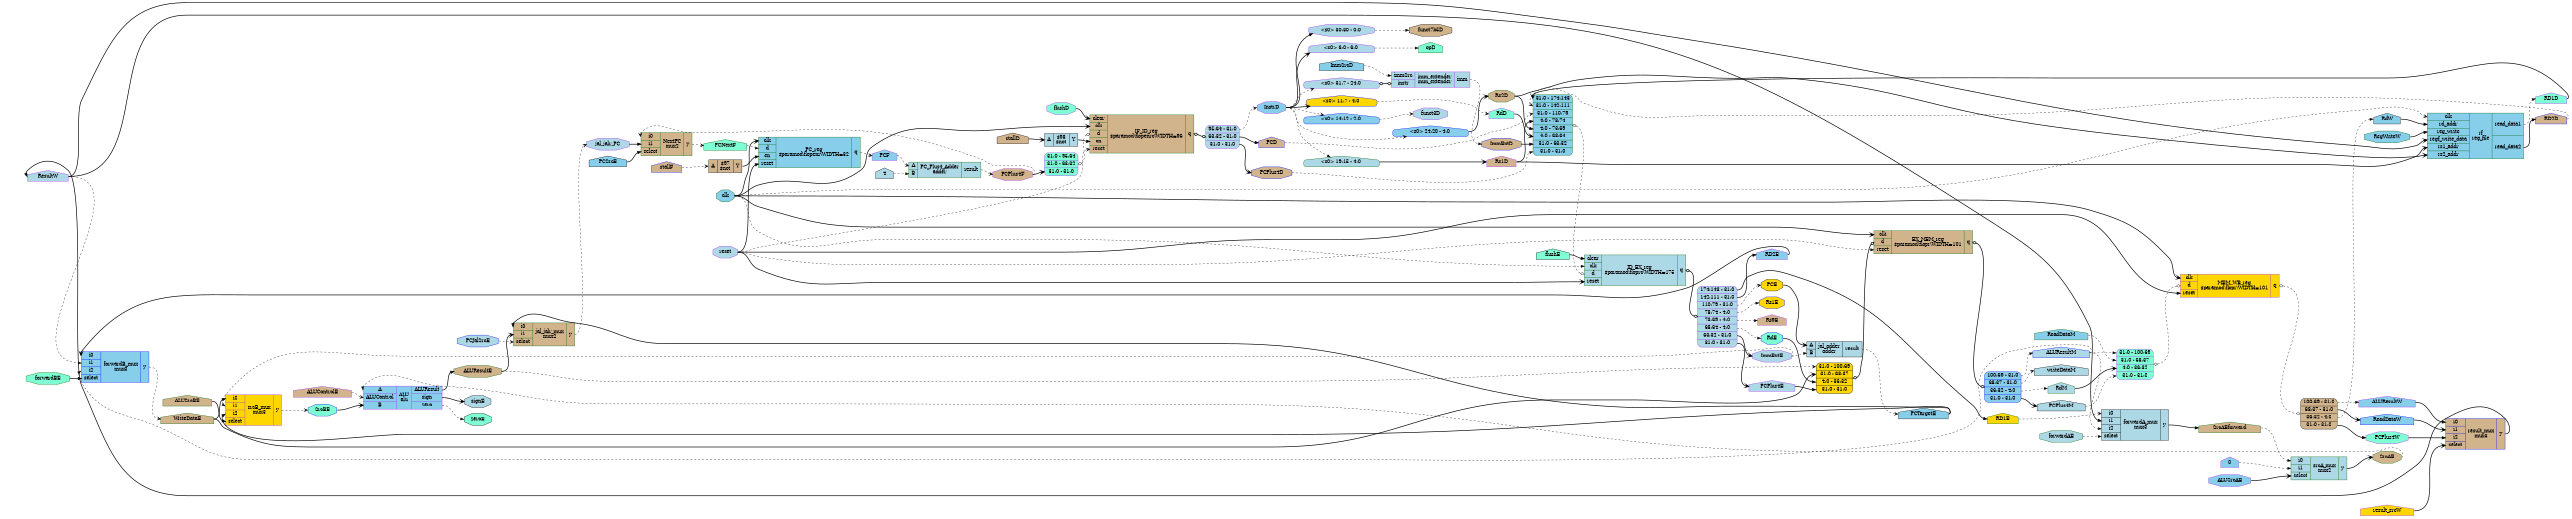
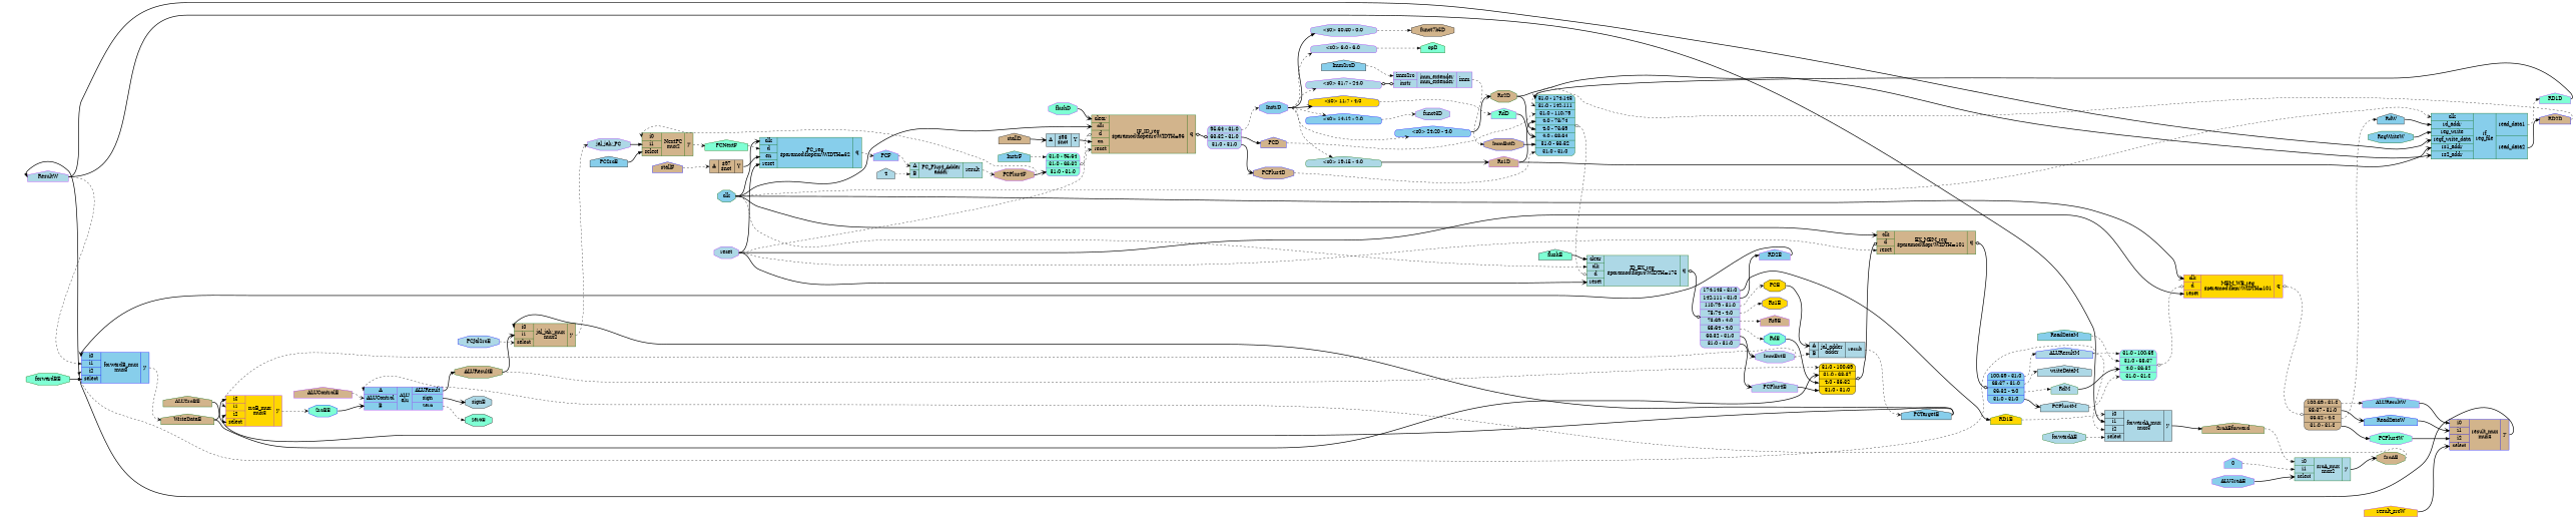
  digraph {
    rankdir=LR
    remincross=true
    node [color=purple fillcolor=lightblue fontcolor=black shape=house style=filled]
    edge [arrowhead=normal color=black headport=w style=bold tailport=e]
    n1 [label=ResultW]
    n2 [color=blue fillcolor=skyblue label="{{<p62> i0|<p63> i1|<p64> i2|<p65> select}|forwardB_mux\nmux3|{<p66> y}}" shape=record fontcolor=""]
    n3 [color=black label="{{<p62> i0|<p63> i1|<p64> i2|<p65> select}|forwardA_mux\nmux3|{<p66> y}}" shape=record fontcolor=""]
    n4 [color=darkgreen fillcolor=skyblue label="{{<p61> clk|<p91> rd_addr|<p92> reg_write|<p93> regf_write_data|<p94> rs1_addr|<p95> rs2_addr}|rf\nreg_file|{<p96> read_data1|<p97> read_data2}}" shape=record fontcolor=""]
    n5 [color=darkgreen fillcolor=tan label=WriteDataE]
    n6 [color=darkgreen fillcolor=tan label=SrcAEforward]
    n7 [color=blue fillcolor=tan label=RD2D]
    n8 [fillcolor=aquamarine label=RD1D]
    n9 [fillcolor=aquamarine label=PCPlus4W shape=octagon]
    n10 [color=blue fillcolor=tan label="{{<p62> i0|<p63> i1|<p64> i2|<p65> select}|result_mux\nmux3|{<p66> y}}" shape=record fontcolor=""]
    n11 [color=blue fillcolor=skyblue label=ReadDataW]
    n12 [fillcolor=skyblue label=ALUResultW]
    n13 [color=black label=PCPlus4M]
    n14 [fillcolor=aquamarine label="<s3> 31:0 - 100:69 |<s2> 31:0 - 68:37 |<s1> 4:0 - 36:32 |<s0> 31:0 - 31:0 " shape=record style="rounded,filled" fontcolor=""]
    n15 [fillcolor=gold label="{{<p61> clk|<p68> d|<p60> reset}|MEM_WB_reg\n$paramod\\flopr\\WIDTH=101|{<p69> q}}" shape=record fontcolor=""]
    n16 [color=black fillcolor=skyblue label=PCTargetE]
    n17 [fillcolor=gold label="{{<p62> i0|<p63> i1|<p64> i2|<p65> select}|srcB_mux\nmux3|{<p66> y}}" shape=record fontcolor=""]
    n18 [color=darkgreen fillcolor=tan label="{{<p62> i0|<p63> i1|<p65> select}|jal_jalr_mux\nmux2|{<p66> y}}" shape=record fontcolor=""]
    n19 [color=blue fillcolor=aquamarine label=SrcBE shape=octagon]
    n20 [label=jal_jalr_PC shape=octagon]
    n21 [label=PCPlus4E]
    n22 [color=black fillcolor=gold label="<s3> 31:0 - 100:69 |<s2> 31:0 - 68:37 |<s1> 4:0 - 36:32 |<s0> 31:0 - 31:0 " shape=record style="rounded,filled" fontcolor=""]
    n23 [color=darkgreen fillcolor=tan label="{{<p61> clk|<p68> d|<p60> reset}|EX_MEM_reg\n$paramod\\flopr\\WIDTH=101|{<p69> q}}" shape=record fontcolor=""]
    n24 [color=darkgreen fillcolor=tan label=ALUResultE shape=octagon]
    n25 [color=darkgreen label="{{<p62> i0|<p63> i1|<p65> select}|srcA_mux\nmux2|{<p66> y}}" shape=record fontcolor=""]
    n26 [color=darkgreen fillcolor=tan label=SrcAE shape=octagon]
    n27 [fillcolor=skyblue label="{{<p72> A|<p73> ALUControl|<p74> B}|ALU\nalu|{<p75> ALUResult|<p76> sign|<p77> zero}}" shape=record fontcolor=""]
    n28 [color=black fillcolor=aquamarine label=zeroE shape=octagon]
    n29 [color=black label=signE shape=octagon]
    n30 [label=ImmExtE shape=octagon]
    n31 [color=black label="{{<p72> A|<p74> B}|jal_adder\nadder|{<p79> result}}" shape=record fontcolor=""]
    n32 [color=black fillcolor=gold label=PCE shape=octagon]
    n33 [fillcolor=skyblue label=RD2E]
    n34 [color=darkgreen fillcolor=gold label=RD1E]
    n35 [fillcolor=aquamarine label=RdD]
    n36 [color=darkgreen fillcolor=skyblue label="<s7> 31:0 - 174:143 |<s6> 31:0 - 142:111 |<s5> 31:0 - 110:79 |<s4> 4:0 - 78:74 |<s3> 4:0 - 73:69 |<s2> 4:0 - 68:64 |<s1> 31:0 - 63:32 |<s0> 31:0 - 31:0 " shape=record style="rounded,filled" fontcolor=""]
    n37 [color=darkgreen label="{{<p85> clear|<p61> clk|<p68> d|<p60> reset}|ID_EX_reg\n$paramod\\floprc\\WIDTH=175|{<p69> q}}" shape=record fontcolor=""]
    n38 [color=blue fillcolor=tan label=ImmExtD shape=octagon]
    n39 [color=blue fillcolor=tan label=PCPlus4D shape=octagon]
    n40 [color=blue fillcolor=tan label=PCD]
    n41 [fillcolor=skyblue label=InstrD shape=octagon]
    n42 [label="<s0> 31:7 - 24:0 " style="rounded,filled" fontcolor=""]
    n43 [color=darkgreen label="<s0> 19:15 - 4:0 " style="rounded,filled" fontcolor=""]
    n44 [color=blue fillcolor=skyblue label="<s0> 24:20 - 4:0 " style="rounded,filled" fontcolor=""]
    n45 [color=blue fillcolor=gold label="<s0> 11:7 - 4:0 " style="rounded,filled" fontcolor=""]
    n46 [color=blue fillcolor=skyblue label="<s0> 14:12 - 2:0 " style="rounded,filled" fontcolor=""]
    n47 [label="<s0> 30:30 - 0:0 " shape=octagon style="rounded,filled" fontcolor=""]
    n48 [label="<s0> 6:0 - 6:0 " style="rounded,filled" fontcolor=""]
    n49 [label="{{<p87> immSrc|<p88> instr}|imm_extender\nimm_extender|{<p89> imm}}" shape=record fontcolor=""]
    n50 [fillcolor=tan label=Rs1D]
    n51 [color=darkgreen fillcolor=tan label=Rs2D shape=octagon]
    n52 [label=funct3D shape=octagon]
    n53 [color=black fillcolor=tan label=funct7b5D shape=octagon]
    n54 [color=darkgreen fillcolor=aquamarine label=opD]
    n55 [color=darkgreen fillcolor=aquamarine label=PCNextF]
    n56 [color=darkgreen fillcolor=skyblue label="{{<p61> clk|<p68> d|<p101> en|<p60> reset}|PC_reg\n$paramod\\flopenr\\WIDTH=32|{<p69> q}}" shape=record fontcolor=""]
    n57 [fillcolor=skyblue label=PCF]
    n58 [color=darkgreen fillcolor=tan label="{{<p62> i0|<p63> i1|<p65> select}|NextPC\nmux2|{<p66> y}}" shape=record fontcolor=""]
    n59 [fillcolor=tan label=PCPlus4F shape=octagon]
    n60 [fillcolor=aquamarine label="<s2> 31:0 - 95:64 |<s1> 31:0 - 63:32 |<s0> 31:0 - 31:0 " shape=record style="rounded,filled" fontcolor=""]
    n61 [color=darkgreen fillcolor=tan label="{{<p85> clear|<p61> clk|<p68> d|<p101> en|<p60> reset}|IF_ID_reg\n$paramod\\flopenrc\\WIDTH=96|{<p69> q}}" shape=record fontcolor=""]
    n62 [color=black fillcolor=skyblue label=RdW]
    n63 [color=darkgreen label=RdM]
    n64 [color=blue fillcolor=aquamarine label=RdE shape=octagon]
    n65 [fillcolor=tan label=Rs9E]
    n66 [color=blue fillcolor=gold label=Rs1E shape=octagon]
    n67 [color=darkgreen fillcolor=aquamarine label=forwardBE shape=octagon]
    n68 [color=darkgreen label=forwardAE shape=octagon]
    n69 [color=black fillcolor=aquamarine label=flushE]
    n70 [label="<s7> 174:143 - 31:0 |<s6> 142:111 - 31:0 |<s5> 110:79 - 31:0 |<s4> 78:74 - 4:0 |<s3> 73:69 - 4:0 |<s2> 68:64 - 4:0 |<s1> 63:32 - 31:0 |<s0> 31:0 - 31:0 " shape=record style="rounded,filled" fontcolor=""]
    n71 [fillcolor=aquamarine label=flushD shape=octagon]
    n72 [label="<s2> 95:64 - 31:0 |<s1> 63:32 - 31:0 |<s0> 31:0 - 31:0 " shape=record style="rounded,filled" fontcolor=""]
    n73 [color=black fillcolor=tan label=stallD]
    n74 [color=black label="{{<p72> A}|$98\n$not|{<p99> Y}}" shape=record fontcolor=""]
    n75 [color=blue fillcolor=tan label=stallF]
    n76 [color=black fillcolor=tan label="{{<p72> A}|$97\n$not|{<p99> Y}}" shape=record fontcolor=""]
    n77 [color=black fillcolor=skyblue label=ImmSrcD]
    n78 [fillcolor=tan label=ALUControlE]
    n79 [color=black fillcolor=skyblue label=PCSrcE]
    n80 [color=blue label=PCJalSrcE shape=octagon]
    n81 [fillcolor=gold label=result_srcW]
    n82 [color=darkgreen fillcolor=tan label=ALUSrcBE]
    n83 [fillcolor=skyblue label=ALUSrcAE shape=octagon]
    n84 [color=darkgreen fillcolor=skyblue label=RegWriteW shape=octagon]
    n85 [color=black label=writeDataM]
    n86 [color=blue label=ALUResultM]
    n87 [color=darkgreen label="{{<p72> A|<p74> B}|PC_Plus4_Adder\nadder|{<p79> result}}" shape=record fontcolor=""]
    n88 [color=darkgreen fillcolor=skyblue label=ReadDataM]
+   n89 [color=darkgreen fillcolor=skyblue label=InstrF]
    n90 [label=reset shape=octagon]
    n91 [color=black fillcolor=tan label="<s3> 100:69 - 31:0 |<s2> 68:37 - 31:0 |<s1> 36:32 - 4:0 |<s0> 31:0 - 31:0 " shape=record style="rounded,filled" fontcolor=""]
    n92 [color=blue fillcolor=skyblue label="<s3> 100:69 - 31:0 |<s2> 68:37 - 31:0 |<s1> 36:32 - 4:0 |<s0> 31:0 - 31:0 " shape=record style="rounded,filled" fontcolor=""]
    n93 [color=darkgreen fillcolor=skyblue label=clk shape=octagon]
    n94 [fillcolor=skyblue label=0 fontcolor=""]
    n95 [color=black label=4 fontcolor=""]
    n1 -> n2 [headport="p63:w" style=dashed]
    n1 -> n3 [headport="p63:w"]
    n1 -> n4 [arrowhead=vee headport="p93:w"]
    n2 -> n5 [arrowhead=vee style=dashed tailport="p66:e"]
    n3 -> n6 [tailport="p66:e"]
    n4 -> n7 [tailport="p97:e"]
    n4 -> n8 [style=dashed tailport="p96:e"]
    n5 -> n17 [headport="p62:w"]
    n5 -> n22 [arrowhead=vee headport="s2:w"]
    n6 -> n25 [headport="p62:w" style=dashed]
    n7 -> n36 [arrowhead=vee headport="s6:w" style=dashed]
    n8 -> n36 [arrowhead=vee headport="s7:w"]
    n9 -> n10 [headport="p64:w"]
    n10 -> n1 [tailport="p66:e"]
    n11 -> n10 [arrowhead=vee headport="p63:w"]
    n12 -> n10 [headport="p62:w"]
    n13 -> n14 [arrowhead=vee headport="s0:w" style=dashed]
    n14 -> n15 [arrowhead=odiamond arrowtail=odiamond dir=both headport="p68:w" style=dashed]
    n15 -> n91 [arrowhead=odiamond arrowtail=odiamond dir=both style=dashed tailport="p69:e"]
    n16 -> n17 [headport="p64:w"]
    n16 -> n18 [headport="p62:w"]
    n17 -> n19 [arrowhead=vee style=dashed tailport="p66:e"]
    n18 -> n20 [arrowhead=vee style=dashed tailport="p66:e"]
    n19 -> n27 [arrowhead=vee headport="p74:w"]
    n20 -> n58 [headport="p63:w"]
    n21 -> n22 [headport="s0:w"]
    n22 -> n23 [arrowhead=odiamond arrowtail=odiamond dir=both headport="p68:w"]
    n23 -> n92 [arrowhead=odiamond arrowtail=odiamond dir=both tailport="p69:e"]
    n24 -> n18 [arrowhead=vee headport="p63:w"]
    n24 -> n22 [arrowhead=vee headport="s3:w" style=dashed]
    n25 -> n26 [arrowhead=vee tailport="p66:e"]
    n26 -> n27 [headport="p72:w" style=dashed]
    n27 -> n24 [tailport="p75:e"]
    n27 -> n28 [style=dashed tailport="p77:e"]
    n27 -> n29 [arrowhead=vee tailport="p76:e"]
    n30 -> n17 [headport="p63:w" style=dashed]
    n30 -> n31 [headport="p74:w" style=dashed]
    n31 -> n16 [arrowhead=vee style=dashed tailport="p79:e"]
    n32 -> n31 [arrowhead=vee headport="p72:w"]
    n33 -> n2 [arrowhead=vee headport="p62:w"]
    n34 -> n3 [arrowhead=vee headport="p62:w" style=dashed]
    n35 -> n36 [arrowhead=vee headport="s2:w"]
    n36 -> n37 [arrowhead=odiamond arrowtail=odiamond dir=both headport="p68:w" style=dashed]
    n37 -> n70 [arrowhead=odiamond arrowtail=odiamond dir=both tailport="p69:e"]
    n38 -> n36 [headport="s1:w"]
    n39 -> n36 [headport="s0:w" style=dashed]
    n40 -> n36 [arrowhead=vee headport="s5:w" style=dashed]
    n41 -> n42 [arrowhead=vee headport="s0:w" style=dashed]
    n41 -> n43 [headport="s0:w" style=dashed]
    n41 -> n44 [arrowhead=vee headport="s0:w" style=dashed]
    n41 -> n45 [arrowhead=vee headport="s0:w"]
    n41 -> n46 [arrowhead=vee headport="s0:w" style=dashed]
    n41 -> n47 [headport="s0:w"]
-   n41 -> n48 [arrowhead=vee headport="s0:w"]
+   n41 -> n48 [arrowhead=vee headport="s0:w" style=dashed]
    n42 -> n49 [arrowhead=odiamond arrowtail=odiamond dir=both headport="p88:w"]
    n43 -> n50 [arrowhead=vee]
    n44 -> n51 [arrowhead=vee]
    n45 -> n35 [arrowhead=vee style=dashed]
    n46 -> n52 [arrowhead=vee style=dashed]
    n47 -> n53 [style=dashed]
    n48 -> n54 [style=dashed]
    n49 -> n38 [style=dashed tailport="p89:e"]
    n50 -> n4 [arrowhead=vee headport="p94:w"]
    n50 -> n36 [headport="s4:w"]
    n51 -> n4 [arrowhead=vee headport="p95:w"]
    n51 -> n36 [headport="s3:w"]
    n55 -> n56 [headport="p68:w" style=dashed]
    n56 -> n57 [arrowhead=vee style=dashed tailport="p69:e"]
    n57 -> n87 [arrowhead=vee headport="p72:w" style=dashed]
    n58 -> n55 [arrowhead=vee style=dashed tailport="p66:e"]
    n59 -> n58 [arrowhead=vee headport="p62:w" style=dashed]
    n59 -> n60 [arrowhead=vee headport="s0:w"]
    n60 -> n61 [arrowhead=odiamond arrowtail=odiamond dir=both headport="p68:w" style=dashed]
    n61 -> n72 [arrowhead=odiamond arrowtail=odiamond dir=both tailport="p69:e"]
    n62 -> n4 [headport="p91:w"]
    n63 -> n14 [arrowhead=vee headport="s1:w"]
    n64 -> n22 [headport="s1:w"]
    n67 -> n2 [headport="p65:w"]
    n68 -> n3 [headport="p65:w" style=dashed]
    n69 -> n37 [headport="p85:w"]
    n70 -> n21 [arrowhead=vee tailport="s0:e"]
    n70 -> n30 [arrowhead=vee tailport="s1:e"]
    n70 -> n32 [arrowhead=vee style=dashed tailport="s5:e"]
    n70 -> n33 [tailport="s6:e"]
    n70 -> n34 [tailport="s7:e"]
    n70 -> n64 [style=dashed tailport="s2:e"]
    n70 -> n65 [style=dashed tailport="s3:e"]
    n70 -> n66 [style=dashed tailport="s4:e"]
    n71 -> n61 [arrowhead=vee headport="p85:w"]
    n72 -> n39 [arrowhead=vee tailport="s0:e"]
    n72 -> n40 [tailport="s1:e"]
    n72 -> n41 [arrowhead=vee style=dashed tailport="s2:e"]
    n73 -> n74 [arrowhead=vee headport="p72:w"]
    n74 -> n61 [headport="p101:w" tailport="p99:e"]
    n75 -> n76 [arrowhead=vee headport="p72:w" style=dashed]
    n76 -> n56 [headport="p101:w" tailport="p99:e"]
    n77 -> n49 [headport="p87:w" style=dashed]
    n78 -> n27 [arrowhead=vee headport="p73:w" style=dashed]
    n79 -> n58 [headport="p65:w"]
    n80 -> n18 [arrowhead=vee headport="p65:w" style=dashed]
    n81 -> n10 [arrowhead=vee headport="p65:w"]
    n82 -> n17 [headport="p65:w"]
    n83 -> n25 [arrowhead=vee headport="p65:w"]
    n84 -> n4 [headport="p92:w"]
    n86 -> n2 [headport="p64:w" style=dashed]
    n86 -> n3 [headport="p64:w" style=dashed]
    n86 -> n14 [headport="s3:w" style=dashed]
    n87 -> n59 [arrowhead=vee style=dashed tailport="p79:e"]
    n88 -> n14 [headport="s2:w" style=dashed]
+   n89 -> n60 [headport="s2:w" style=dashed]
    n90 -> n15 [headport="p60:w"]
    n90 -> n23 [headport="p60:w" style=dashed]
    n90 -> n37 [arrowhead=vee headport="p60:w"]
    n90 -> n56 [headport="p60:w"]
    n90 -> n61 [arrowhead=vee headport="p60:w" style=dashed]
    n91 -> n9 [tailport="s0:e"]
    n91 -> n11 [arrowhead=vee tailport="s2:e"]
    n91 -> n12 [style=dashed tailport="s3:e"]
    n91 -> n62 [style=dashed tailport="s1:e"]
    n92 -> n13 [arrowhead=vee tailport="s0:e"]
    n92 -> n63 [style=dashed tailport="s1:e"]
    n92 -> n85 [arrowhead=vee style=dashed tailport="s2:e"]
    n92 -> n86 [style=dashed tailport="s3:e"]
    n93 -> n4 [arrowhead=vee headport="p61:w" style=dashed]
    n93 -> n15 [arrowhead=vee headport="p61:w"]
    n93 -> n23 [arrowhead=vee headport="p61:w"]
    n93 -> n37 [headport="p61:w" style=dashed]
    n93 -> n56 [arrowhead=vee headport="p61:w"]
    n93 -> n61 [arrowhead=vee headport="p61:w"]
    n94 -> n25 [headport="p63:w" style=dashed]
    n95 -> n87 [headport="p74:w" style=dashed]
  }
